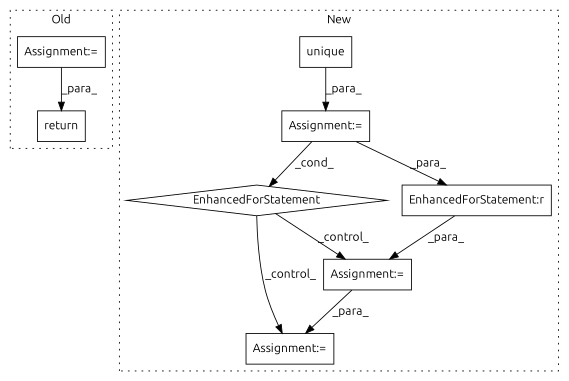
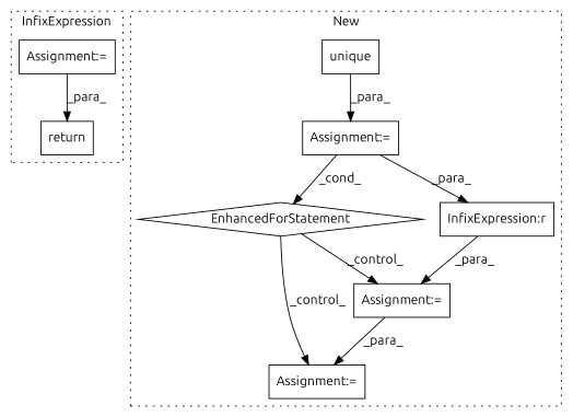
  digraph {
    fontname=Ubuntu
    node [a=7 fontname=Ubuntu l="53,2" s="271,352" shape=box]
    edge [fontname=Ubuntu]
    n1 [a=41 l=7 label=return s=559]
    n2 [label="Assignment:=" s="231,301"]
    n3 [a=32 l=8 label=unique s=344]
    n4 [label="Assignment:="]
    n5 [l=1 label="Assignment:=" s=860]
    n6 [l=1 label="Assignment:=" s=808]
    n7 [a=70 label=EnhancedForStatement shape=diamond]
-   n8 [a=27 l=4 label="EnhancedForStatement:r" s=391]
+   n8 [a=27 l=4 label="InfixExpression:r" s=391]
    subgraph cluster_1 {
-     label=Old
+     label=InfixExpression
      style=dotted
      n1
      n2
    }
    subgraph cluster_2 {
      label=New
      style=dotted
      n3
      n4
      n5
      n6
      n7
      n8
    }
    n2 -> n1 [label=_para_]
    n3 -> n4 [label=_para_]
    n4 -> n7 [label=_cond_]
    n4 -> n8 [label=_para_]
    n6 -> n5 [label=_para_]
    n7 -> n5 [label=_control_]
    n7 -> n6 [label=_control_]
    n8 -> n6 [label=_para_]
  }
